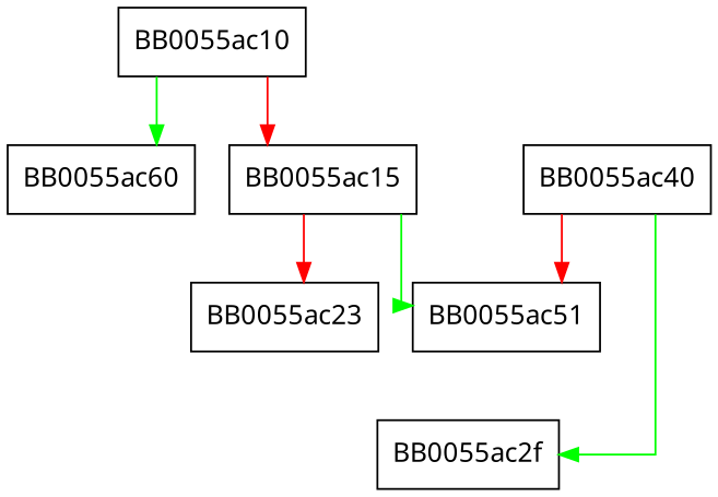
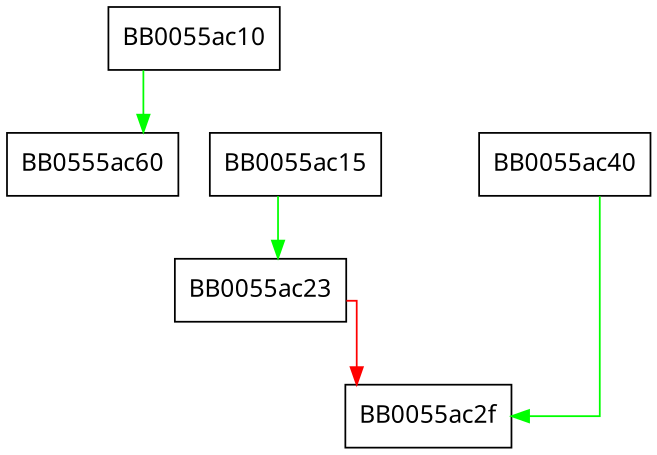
  digraph {
    fontname="Noto Sans"
    splines=ortho
    node [fontname="Noto Sans" shape=box]
    edge [color=red fontname="Noto Sans"]
    BB0055ac10
-   BB0055ac60
+   BB0055ac60 [label=BB0555ac60]
    BB0055ac15
-   BB0055ac51
    BB0055ac23
    BB0055ac2f
    BB0055ac40
    BB0055ac10 -> BB0055ac60 [color=green]
-   BB0055ac10 -> BB0055ac15
-   BB0055ac15 -> BB0055ac51 [color=green]
-   BB0055ac15 -> BB0055ac23
-   BB0055ac40 -> BB0055ac51
+   BB0055ac15 -> BB0055ac23 [color=green]
+   BB0055ac23 -> BB0055ac2f
    BB0055ac40 -> BB0055ac2f [color=green]
  }
